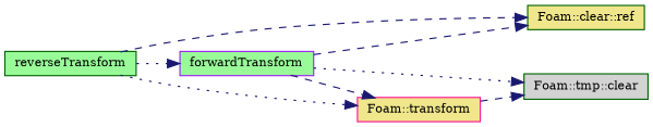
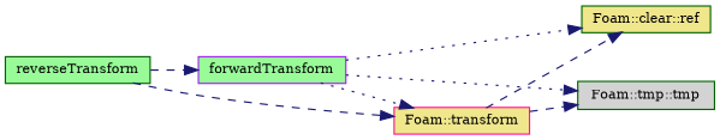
  digraph {
    fontname="DejaVu Serif"
    rankdir=LR
    node [color=darkgreen fillcolor=palegreen fontname="DejaVu Serif" fontsize=10 shape=record style=filled]
    edge [color=midnightblue fontname="DejaVu Serif" fontsize=10 labelfontname=Helvetica labelfontsize=10 style=dotted]
    n1 [fontcolor=black height=0.2 label=reverseTransform width=0.4]
    n2 [color=purple height=0.2 label=forwardTransform width=0.4]
    n3 [fillcolor=khaki height=0.2 label="Foam::clear::ref" width=0.4]
    n4 [color=deeppink fillcolor=khaki height=0.2 label="Foam::transform" width=0.4]
-   n5 [fillcolor=lightgrey height=0.2 label="Foam::tmp::clear" width=0.4]
-   n1 -> n2
-   n1 -> n3 [style=dashed]
-   n1 -> n4
-   n2 -> n3 [style=dashed]
-   n2 -> n4 [style=dashed]
+   n5 [fillcolor=lightgrey height=0.2 label="Foam::tmp::tmp" width=0.4]
+   n1 -> n2 [style=dashed]
+   n4 -> n3 [style=dashed]
+   n1 -> n4 [style=dashed]
+   n2 -> n3
+   n2 -> n4
    n2 -> n5
    n4 -> n5 [style=dashed]
  }
